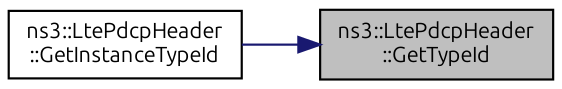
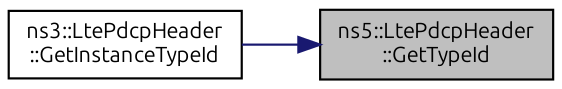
  digraph {
    rankdir=RL
    fontname=Ubuntu
    node [color=black fontname=Ubuntu fontsize=10 shape=record style=filled]
-   n1 [fillcolor=grey75 fontcolor=black height=0.2 label="ns3::LtePdcpHeader\l::GetTypeId" width=0.4]
+   n1 [fillcolor=grey75 fontcolor=black height=0.2 label="ns5::LtePdcpHeader\l::GetTypeId" width=0.4]
    n2 [fillcolor=white height=0.2 label="ns3::LtePdcpHeader\l::GetInstanceTypeId" width=0.4]
    n1 -> n2 [color=midnightblue dir=back fontname=Ubuntu fontsize=10 labelfontname=Helvetica labelfontsize=10 style=solid]
  }
